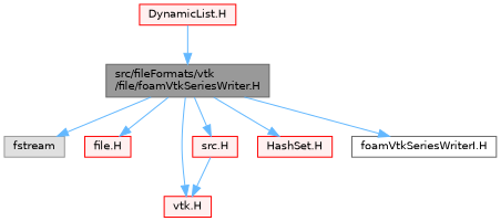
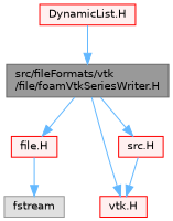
  digraph {
    node [color=red fillcolor="#FFF0F0" fontname=Helvetica fontsize=10 shape=box style=filled]
    edge [color=steelblue1 fontname=Helvetica fontsize=10 labelfontname=Helvetica labelfontsize=10 style=solid]
    n1 [color=gray40 fillcolor=grey60 fontcolor=black height=0.2 label="src/fileFormats/vtk\l/file/foamVtkSeriesWriter.H" width=0.4]
    n2 [color=grey60 fillcolor="#E0E0E0" height=0.2 label=fstream width=0.4]
    n3 [height=0.2 label="file.H" width=0.4]
    n4 [height=0.2 label="vtk.H" width=0.4]
    n5 [height=0.2 label="src.H" width=0.4]
-   n6 [height=0.2 label="HashSet.H" width=0.4]
-   n7 [color=grey40 fillcolor=white height=0.2 label="foamVtkSeriesWriterI.H" width=0.4]
    n8 [height=0.2 label="DynamicList.H" width=0.4]
-   n1 -> n2
+   n3 -> n2
    n1 -> n3
    n1 -> n4
    n1 -> n5
-   n1 -> n6
-   n1 -> n7
    n5 -> n4
    n8 -> n1
  }
